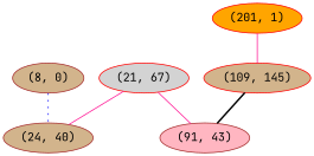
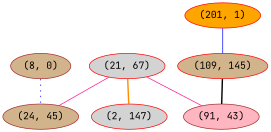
  graph {
    fontname="JetBrains Mono"
    node [color=red fillcolor=tan fontname="JetBrains Mono" style=filled]
    edge [color=deeppink fontname="JetBrains Mono" style=solid weight=1]
    n1 [fillcolor=lightgrey label="(21, 67)"]
-   "(24, 40)" [color=brown]
+   "(2, 147)" [fillcolor=lightgrey]
+   "(24, 40)" [color=brown label="(24, 45)"]
    "(91, 43)" [color=brown fillcolor=lightpink]
    n5 [fillcolor=orange label="(201, 1)"]
    "(109, 145)"
    n7 [color=brown label="(8, 0)"]
+   n1 -- "(2, 147)" [color=darkorange style=bold]
    n1 -- "(24, 40)"
    n1 -- "(91, 43)"
-   n5 -- "(109, 145)"
+   n5 -- "(109, 145)" [color=blue]
    "(109, 145)" -- "(91, 43)" [color=black style=bold]
    n7 -- "(24, 40)" [color=blue style=dotted weight=4]
  }
